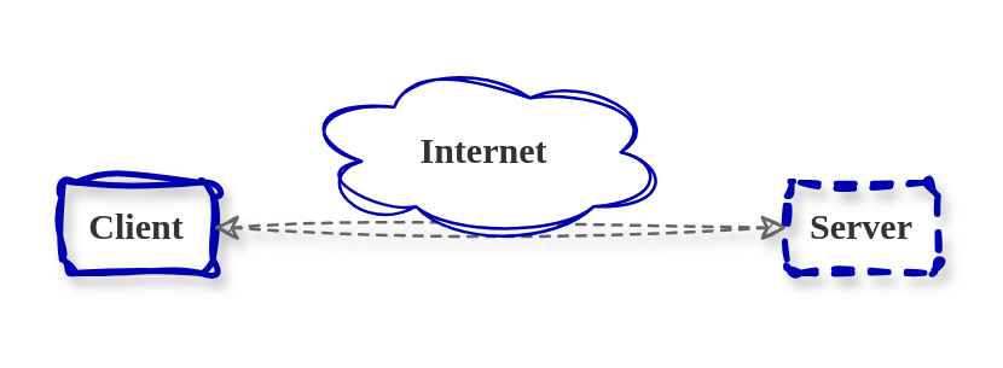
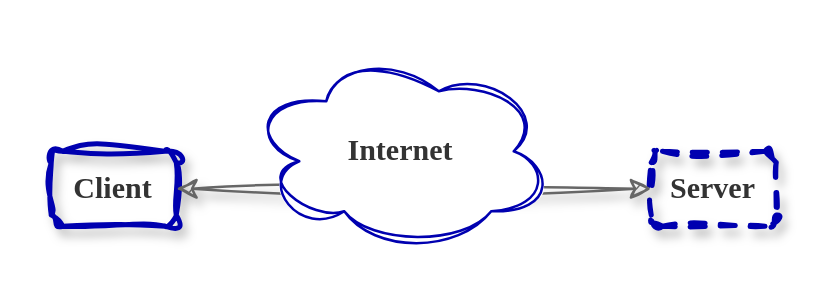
  <mxCell id="0" />
  <mxCell id="1" parent="0" />
  <mxCell id="2" value="Client" style="rounded=1;whiteSpace=wrap;html=1;fontFamily=Comic Sans MS;strokeColor=#0000B0;fontColor=#333333;strokeWidth=2;sketch=1;curveFitting=1;jiggle=2;shadow=1;labelBackgroundColor=none;labelBorderColor=none;fontStyle=1;fontSize=12;fillColor=none;" parent="1" vertex="1"><mxGeometry x="20" y="60" width="50" height="30" as="geometry" /></mxCell>
  <mxCell id="3" value="Server" style="rounded=1;whiteSpace=wrap;html=1;fontFamily=Comic Sans MS;strokeColor=#0000B0;fontColor=#333333;strokeWidth=2;sketch=1;curveFitting=1;jiggle=2;shadow=1;labelBackgroundColor=none;labelBorderColor=none;fontStyle=1;fontSize=12;fillColor=none;dashed=1;" parent="1" vertex="1"><mxGeometry x="260" y="60" width="50" height="30" as="geometry" /></mxCell>
- <mxCell id="4" value="" style="endArrow=classic;startArrow=classic;html=1;rounded=0;fontFamily=Comic Sans MS;entryX=0;entryY=0.5;entryDx=0;entryDy=0;exitX=1;exitY=0.5;exitDx=0;exitDy=0;fontColor=default;strokeColor=#666666;sketch=1;curveFitting=1;jiggle=2;shadow=1;labelBackgroundColor=none;labelBorderColor=none;fontStyle=1;fontSize=12;dashed=1;" parent="1" source="2" target="3" edge="1"><mxGeometry width="50" height="50" relative="1" as="geometry"><mxPoint x="150" y="233.12" as="sourcePoint" /><mxPoint x="150" y="192.62" as="targetPoint" /><Array as="points" /></mxGeometry></mxCell>
- <mxCell id="5" value="Internet" style="ellipse;shape=cloud;whiteSpace=wrap;html=1;sketch=1;curveFitting=1;jiggle=2;strokeColor=#0000B0;fontFamily=Comic Sans MS;fontStyle=1;fontColor=#333333;" parent="1" vertex="1"><mxGeometry x="100" y="20" width="120" height="60" as="geometry" /></mxCell>
+ <mxCell id="4" value="" style="endArrow=classic;startArrow=classic;html=1;rounded=0;fontFamily=Comic Sans MS;entryX=0;entryY=0.5;entryDx=0;entryDy=0;exitX=1;exitY=0.5;exitDx=0;exitDy=0;fontColor=default;strokeColor=#666666;sketch=1;curveFitting=1;jiggle=2;shadow=1;labelBackgroundColor=none;labelBorderColor=none;fontStyle=1;fontSize=12;" parent="1" source="2" target="3" edge="1"><mxGeometry width="50" height="50" relative="1" as="geometry"><mxPoint x="150" y="233.12" as="sourcePoint" /><mxPoint x="150" y="192.62" as="targetPoint" /><Array as="points" /></mxGeometry></mxCell>
+ <mxCell id="5" value="Internet" style="ellipse;shape=cloud;whiteSpace=wrap;html=1;sketch=1;curveFitting=1;jiggle=2;strokeColor=#0000B0;fontFamily=Comic Sans MS;fontStyle=1;fontColor=#333333;" parent="1" vertex="1"><mxGeometry x="100" y="20" width="120" height="80" as="geometry" /></mxCell>
